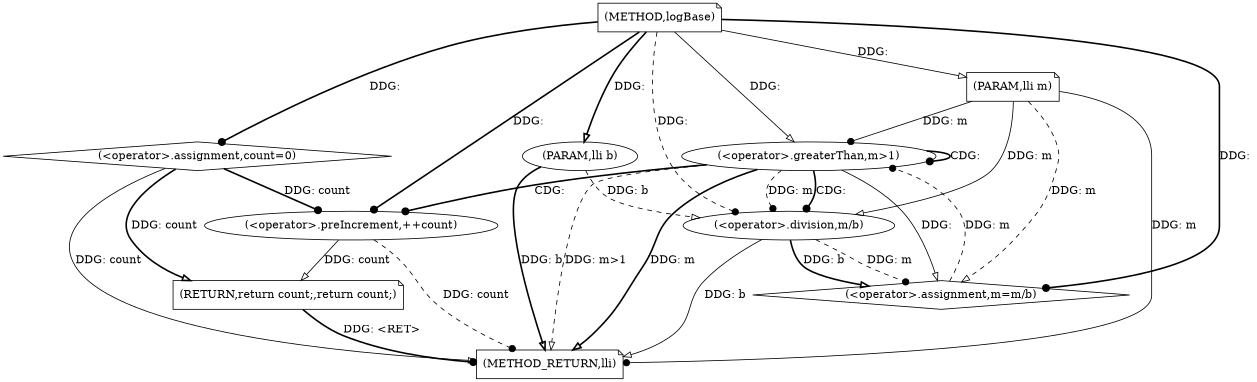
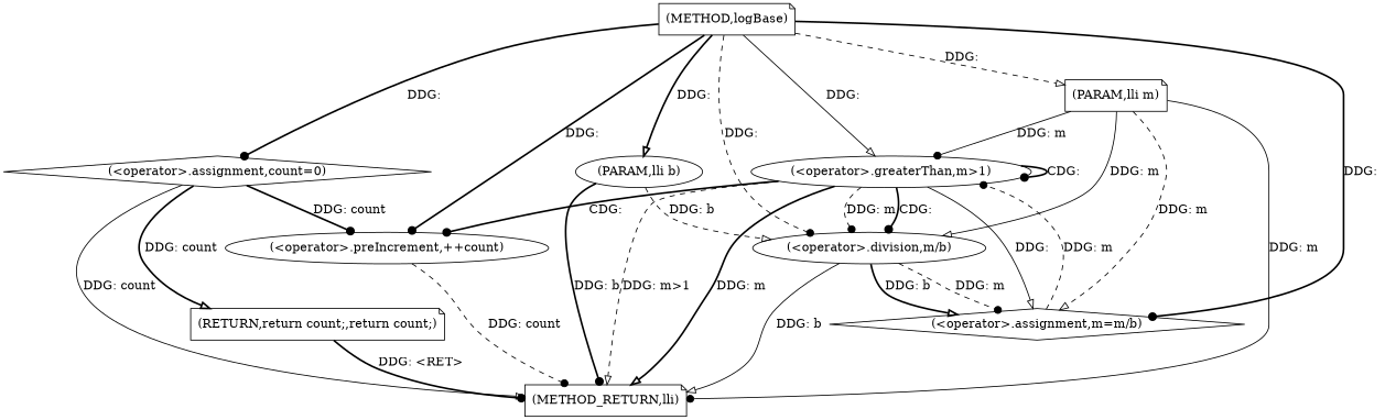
  digraph {
    node [shape=note]
    edge [arrowhead=dot style=bold]
    n1 [label="(METHOD,logBase)"]
    n2 [label="(PARAM,lli m)"]
    n3 [label="(PARAM,lli b)" shape=ellipse]
    n4 [label="(<operator>.assignment,count=0)" shape=diamond]
    n5 [label="(<operator>.greaterThan,m>1)" shape=ellipse]
    n6 [label="(<operator>.preIncrement,++count)" shape=ellipse]
    n7 [label="(<operator>.assignment,m=m/b)" shape=diamond]
    n8 [label="(<operator>.division,m/b)" shape=ellipse]
    n9 [label="(METHOD_RETURN,lli)"]
    n10 [label="(RETURN,return count;,return count;)"]
-   n1 -> n2 [arrowhead=onormal label="DDG: " style=solid]
+   n1 -> n2 [arrowhead=onormal label="DDG: " style=dashed]
    n1 -> n3 [arrowhead=onormal label="DDG: "]
    n1 -> n4 [label="DDG: "]
    n1 -> n5 [arrowhead=onormal label="DDG: " style=solid]
    n1 -> n6 [label="DDG: "]
    n1 -> n7 [label="DDG: "]
    n1 -> n8 [label="DDG: " style=dashed]
    n2 -> n5 [label="DDG: m" style=solid]
    n2 -> n7 [arrowhead=onormal label="DDG: m" style=dashed]
    n2 -> n8 [arrowhead=onormal label="DDG: m" style=solid]
    n2 -> n9 [label="DDG: m" style=solid]
    n3 -> n8 [arrowhead=onormal label="DDG: b" style=dashed]
-   n3 -> n9 [arrowhead=onormal label="DDG: b"]
+   n3 -> n9 [label="DDG: b"]
    n4 -> n6 [label="DDG: count"]
    n4 -> n9 [arrowhead=onormal label="DDG: count" style=solid]
    n4 -> n10 [arrowhead=onormal label="DDG: count"]
    n5 -> n5 [label="CDG: "]
    n5 -> n6 [label="CDG: "]
    n5 -> n7 [arrowhead=onormal label="DDG: " style=solid]
    n5 -> n8 [label="DDG: m" style=dashed]
    n5 -> n8 [label="CDG: "]
    n5 -> n9 [arrowhead=onormal label="DDG: m"]
    n5 -> n9 [arrowhead=onormal label="DDG: m>1" style=dashed]
    n6 -> n9 [label="DDG: count" style=dashed]
-   n6 -> n10 [arrowhead=onormal label="DDG: count" style=solid]
    n7 -> n5 [label="DDG: m" style=dashed]
    n8 -> n7 [arrowhead=onormal label="DDG: b"]
    n8 -> n7 [label="DDG: m" style=dashed]
    n8 -> n9 [arrowhead=onormal label="DDG: b" style=solid]
    n10 -> n9 [label="DDG: <RET>"]
  }
